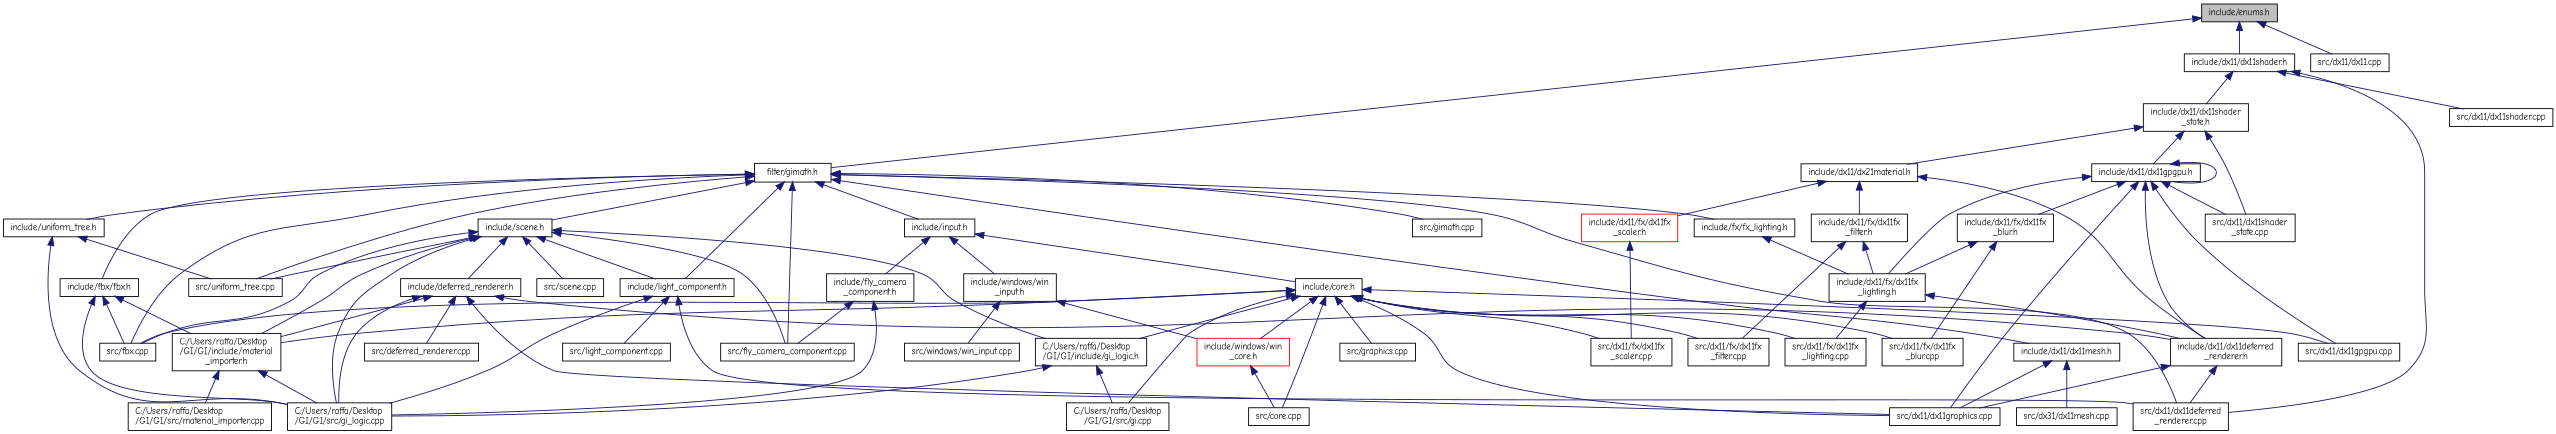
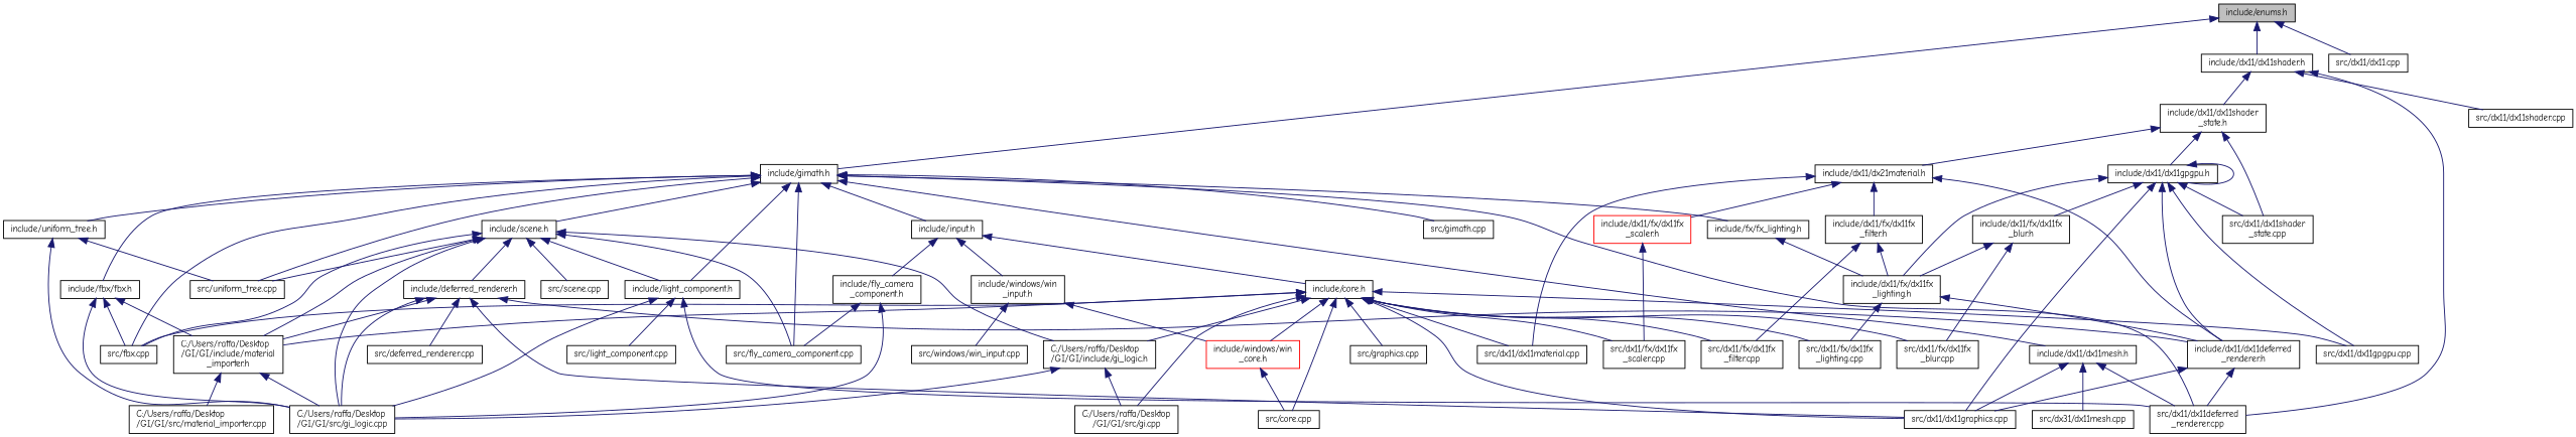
  digraph {
    fontname="Comic Neue"
    node [color=black fillcolor=white fontname="Comic Neue" fontsize=10 shape=record style=filled]
    edge [color=midnightblue dir=back fontname="Comic Neue" fontsize=10 labelfontname=Helvetica labelfontsize=10 style=solid]
    n1 [fillcolor=grey75 fontcolor=black height=0.2 label="include/enums.h" width=0.4]
-   n2 [height=0.2 label="filter/gimath.h" width=0.4]
+   n2 [height=0.2 label="include/gimath.h" width=0.4]
    n3 [height=0.2 label="include/dx11/dx11shader.h" width=0.4]
    n4 [height=0.2 label="src/dx11/dx11.cpp" width=0.4]
    n5 [height=0.2 label="include/input.h" width=0.4]
    n6 [height=0.2 label="src/fbx.cpp" width=0.4]
    n7 [height=0.2 label="src/fly_camera_component.cpp" width=0.4]
    n8 [height=0.2 label="include/scene.h" width=0.4]
    n9 [height=0.2 label="src/dx11/dx11deferred\l_renderer.cpp" width=0.4]
    n10 [height=0.2 label="include/light_component.h" width=0.4]
    n11 [height=0.2 label="src/uniform_tree.cpp" width=0.4]
    n12 [height=0.2 label="include/dx11/dx11mesh.h" width=0.4]
    n13 [height=0.2 label="include/fbx/fbx.h" width=0.4]
    n14 [height=0.2 label="include/fx/fx_lighting.h" width=0.4]
    n15 [height=0.2 label="include/uniform_tree.h" width=0.4]
    n16 [height=0.2 label="src/gimath.cpp" width=0.4]
    n17 [height=0.2 label="include/dx11/dx11shader\l_state.h" width=0.4]
    n18 [height=0.2 label="src/dx11/dx11shader.cpp" width=0.4]
    n19 [height=0.2 label="include/core.h" width=0.4]
    n20 [height=0.2 label="include/fly_camera\l_component.h" width=0.4]
    n21 [height=0.2 label="include/windows/win\l_input.h" width=0.4]
    n22 [height=0.2 label="C:/Users/raffa/Desktop\l/GI/GI/include/gi_logic.h" width=0.4]
    n23 [height=0.2 label="C:/Users/raffa/Desktop\l/GI/GI/include/material\l_importer.h" width=0.4]
    n24 [height=0.2 label="C:/Users/raffa/Desktop\l/GI/GI/src/gi_logic.cpp" width=0.4]
    n25 [height=0.2 label="include/deferred_renderer.h" width=0.4]
    n26 [height=0.2 label="src/scene.cpp" width=0.4]
    n27 [height=0.2 label="src/light_component.cpp" width=0.4]
    n28 [height=0.2 label="src/dx11/dx11graphics.cpp" width=0.4]
    n29 [height=0.2 label="src/dx31/dx11mesh.cpp" width=0.4]
    n30 [height=0.2 label="include/dx11/fx/dx11fx\l_lighting.h" width=0.4]
    n31 [height=0.2 label="C:/Users/raffa/Desktop\l/GI/GI/src/gi.cpp" width=0.4]
    n32 [color=red height=0.2 label="include/windows/win\l_core.h" width=0.4]
    n33 [height=0.2 label="src/core.cpp" width=0.4]
    n34 [height=0.2 label="src/dx11/dx11gpgpu.cpp" width=0.4]
+   n35 [height=0.2 label="src/dx11/dx11material.cpp" width=0.4]
    n36 [height=0.2 label="src/dx11/fx/dx11fx\l_blur.cpp" width=0.4]
    n37 [height=0.2 label="src/dx11/fx/dx11fx\l_filter.cpp" width=0.4]
    n38 [height=0.2 label="src/dx11/fx/dx11fx\l_lighting.cpp" width=0.4]
    n39 [height=0.2 label="src/dx11/fx/dx11fx\l_scaler.cpp" width=0.4]
    n40 [height=0.2 label="src/graphics.cpp" width=0.4]
    n41 [height=0.2 label="src/windows/win_input.cpp" width=0.4]
    n42 [height=0.2 label="C:/Users/raffa/Desktop\l/GI/GI/src/material_importer.cpp" width=0.4]
    n43 [height=0.2 label="include/dx11/dx11deferred\l_renderer.h" width=0.4]
    n44 [height=0.2 label="src/deferred_renderer.cpp" width=0.4]
    n45 [height=0.2 label="include/dx11/dx21material.h" width=0.4]
    n46 [height=0.2 label="include/dx11/dx11gpgpu.h" width=0.4]
    n47 [height=0.2 label="src/dx11/dx11shader\l_state.cpp" width=0.4]
    n48 [color=red height=0.2 label="include/dx11/fx/dx11fx\l_scaler.h" width=0.4]
    n49 [height=0.2 label="include/dx11/fx/dx11fx\l_filter.h" width=0.4]
    n50 [height=0.2 label="include/dx11/fx/dx11fx\l_blur.h" width=0.4]
    n1 -> n2
    n1 -> n3
    n1 -> n4
    n2 -> n5
    n2 -> n6
    n2 -> n7
    n2 -> n8
    n2 -> n9
    n2 -> n10
    n2 -> n11
    n2 -> n12
    n2 -> n13
    n2 -> n14
    n2 -> n15
    n2 -> n16
    n3 -> n9
    n3 -> n17
    n3 -> n18
    n5 -> n19
    n5 -> n20
    n5 -> n21
    n8 -> n6
    n8 -> n7
    n8 -> n10
    n8 -> n11
    n8 -> n22
    n8 -> n23
    n8 -> n24
    n8 -> n25
    n8 -> n26
    n10 -> n9
    n10 -> n24
    n10 -> n27
+   n12 -> n9
    n12 -> n28
    n12 -> n29
    n13 -> n6
    n13 -> n23
    n13 -> n24
    n14 -> n30
    n15 -> n11
    n15 -> n24
    n17 -> n45
    n17 -> n46
    n17 -> n47
    n19 -> n6
    n19 -> n22
    n19 -> n23
    n19 -> n28
    n19 -> n31
    n19 -> n32
    n19 -> n33
    n19 -> n34
+   n19 -> n35
    n19 -> n36
    n19 -> n37
    n19 -> n38
    n19 -> n39
    n19 -> n40
    n20 -> n7
    n20 -> n24
    n21 -> n32
    n21 -> n41
    n22 -> n24
    n22 -> n31
    n23 -> n24
    n23 -> n42
    n25 -> n23
    n25 -> n24
    n25 -> n28
    n25 -> n43
    n25 -> n44
    n30 -> n38
    n30 -> n43
    n32 -> n33
    n43 -> n9
    n43 -> n28
+   n45 -> n35
    n45 -> n43
    n45 -> n48
    n45 -> n49
    n46 -> n28
    n46 -> n30
    n46 -> n34
    n46 -> n43
    n46 -> n46
    n46 -> n47
    n46 -> n50
    n48 -> n39
    n49 -> n30
    n49 -> n37
    n50 -> n30
    n50 -> n36
  }
